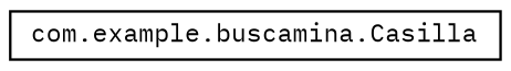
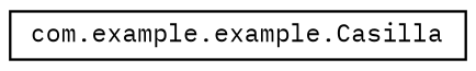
  digraph {
    rankdir=LR
    fontname="IBM Plex Mono"
-   n1 [color=black fillcolor=white fontname="IBM Plex Mono" fontsize=10 height=0.2 label="com.example.buscamina.Casilla" shape=record style=filled width=0.4]
+   n1 [color=black fillcolor=white fontname="IBM Plex Mono" fontsize=10 height=0.2 label="com.example.example.Casilla" shape=record style=filled width=0.4]
  }
